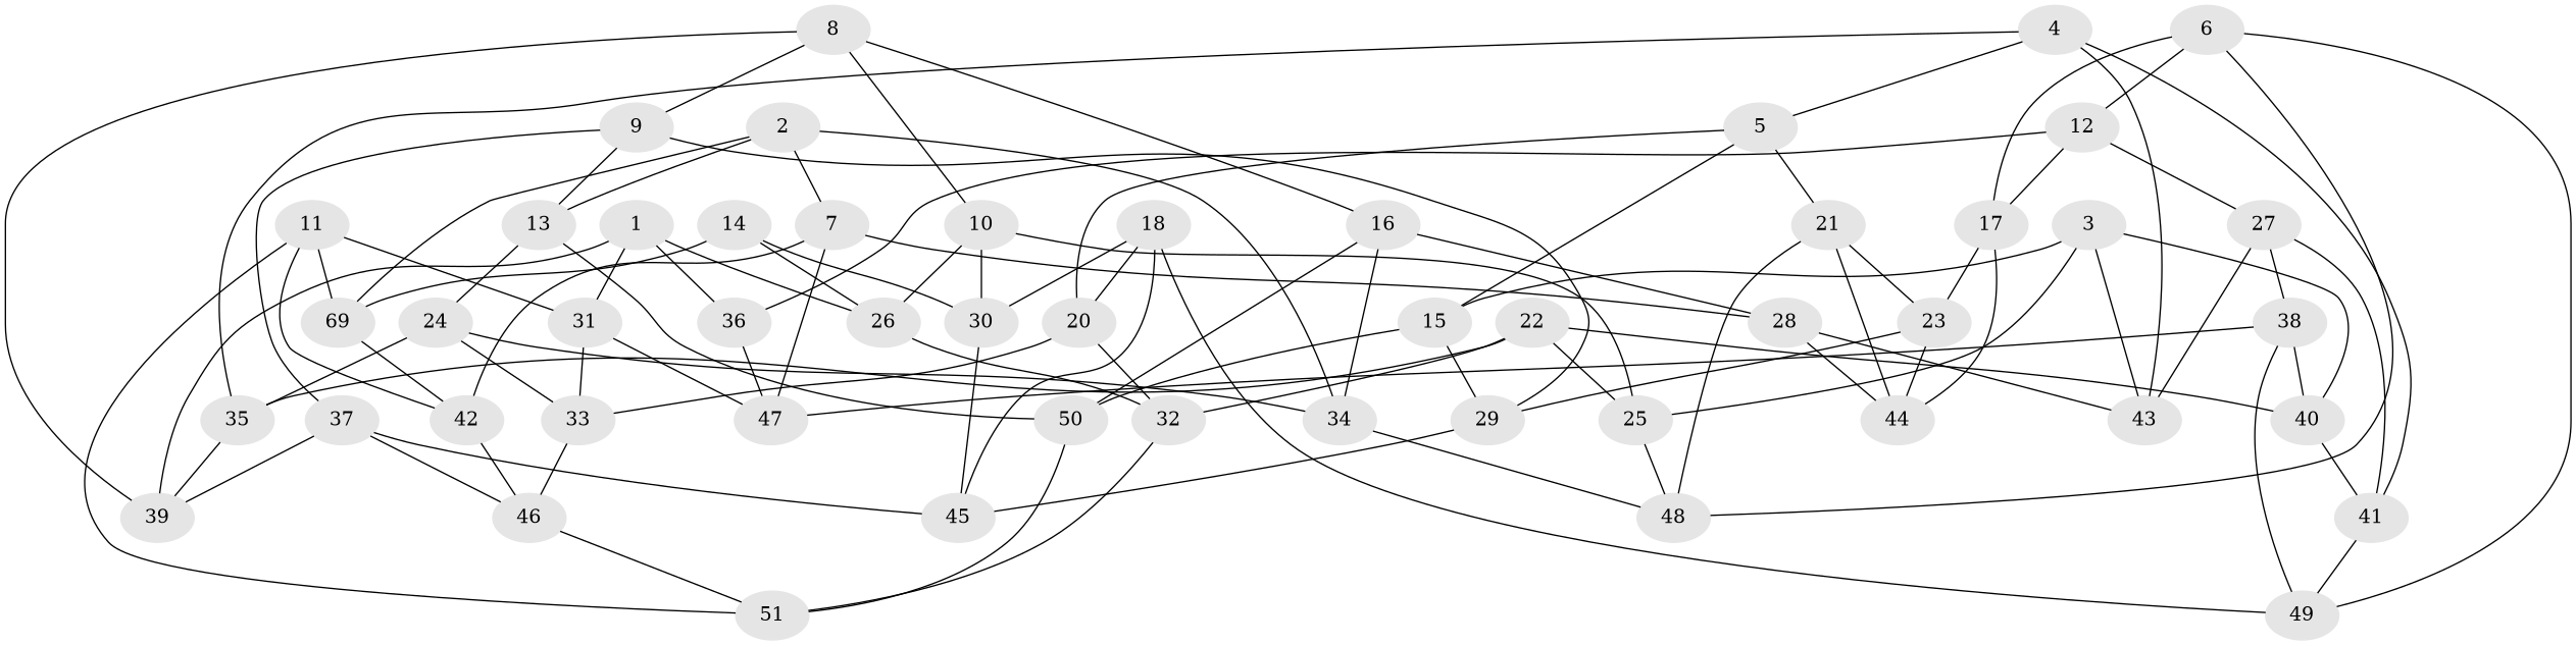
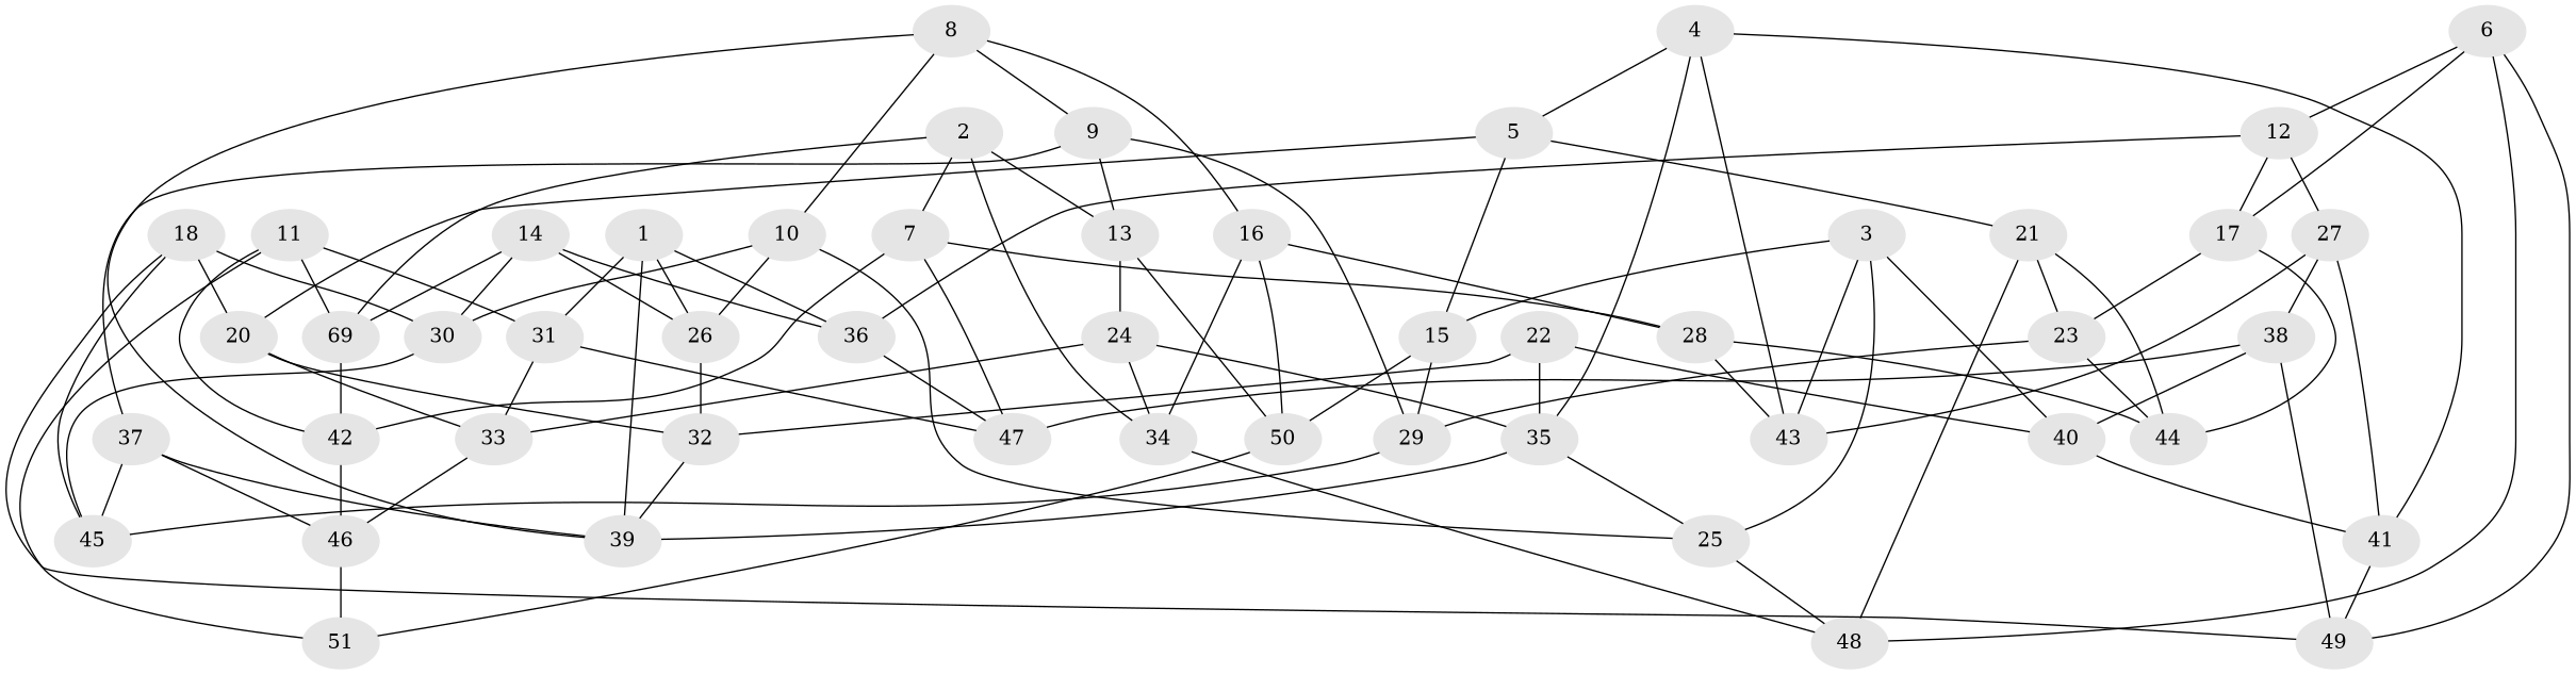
  graph {
    node [color=gray90 style=filled]
    1
    26
    31
    36
    39
    32
    47
    33
    2
    7
    13
    n12 [label=69]
    34
    28
    42
    24
    50
    48
    3
    15
    25
    40
    43
    29
    41
    4
    5
    35
    20
    21
    49
    23
    44
    6
    12
    17
    27
    46
    8
    9
    10
    16
    37
    30
    45
    11
    51
    38
    14
    18
    22
    1 -- 26
    1 -- 31
    1 -- 36
    1 -- 39
    26 -- 32
    31 -- 47
    31 -- 33
    36 -- 47
-   32 -- 51
+   32 -- 39
    33 -- 46
    2 -- 7
    2 -- 13
    2 -- n12
    2 -- 34
    7 -- 47
    7 -- 28
    7 -- 42
    13 -- 24
    13 -- 50
    n12 -- 42
    34 -- 48
    28 -- 43
    28 -- 44
    42 -- 46
    24 -- 33
    24 -- 34
    24 -- 35
    50 -- 51
    3 -- 15
    3 -- 25
    3 -- 40
    3 -- 43
    15 -- 50
    15 -- 29
    25 -- 48
    40 -- 41
    29 -- 45
    41 -- 49
    4 -- 43
    4 -- 41
    4 -- 5
    4 -- 35
    5 -- 15
    5 -- 20
    5 -- 21
    35 -- 39
    20 -- 32
    20 -- 33
    21 -- 48
    21 -- 23
    21 -- 44
    23 -- 29
    23 -- 44
    6 -- 48
    6 -- 49
    6 -- 12
    6 -- 17
    12 -- 36
    12 -- 17
    12 -- 27
    17 -- 23
    17 -- 44
    27 -- 43
    27 -- 41
    27 -- 38
    46 -- 51
    8 -- 39
    8 -- 9
    8 -- 10
    8 -- 16
    9 -- 13
    9 -- 29
    9 -- 37
    10 -- 26
    10 -- 25
    10 -- 30
    16 -- 34
    16 -- 28
    16 -- 50
    37 -- 39
    37 -- 46
    37 -- 45
    30 -- 45
    11 -- 31
    11 -- n12
    11 -- 42
    11 -- 51
    38 -- 47
    38 -- 40
    38 -- 49
    14 -- 26
+   14 -- 36
    14 -- n12
    14 -- 30
    18 -- 20
    18 -- 49
    18 -- 30
    18 -- 45
    22 -- 32
-   22 -- 25
+   35 -- 25
    22 -- 40
    22 -- 35
  }
